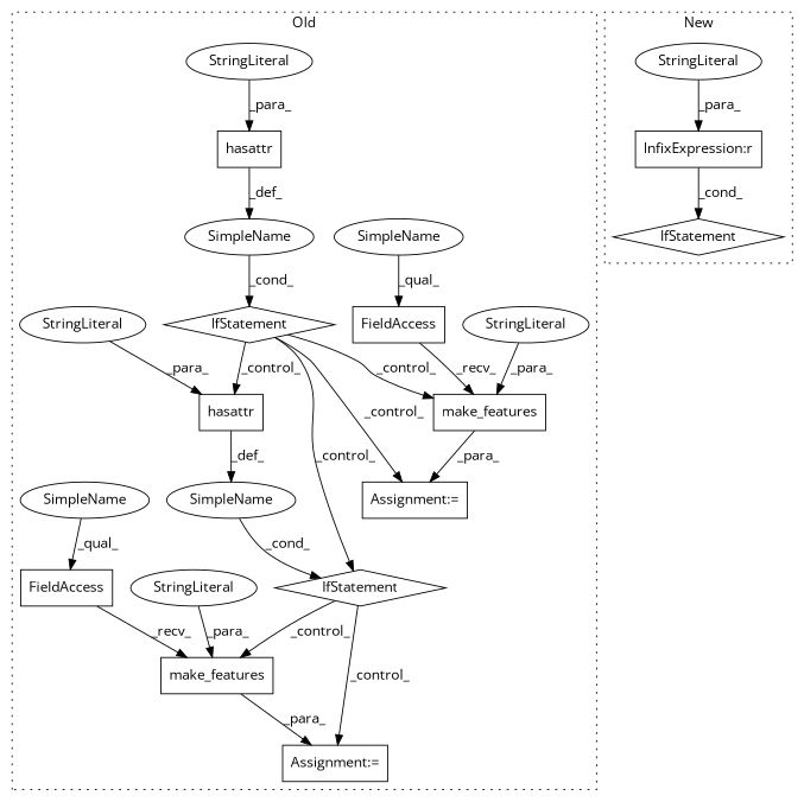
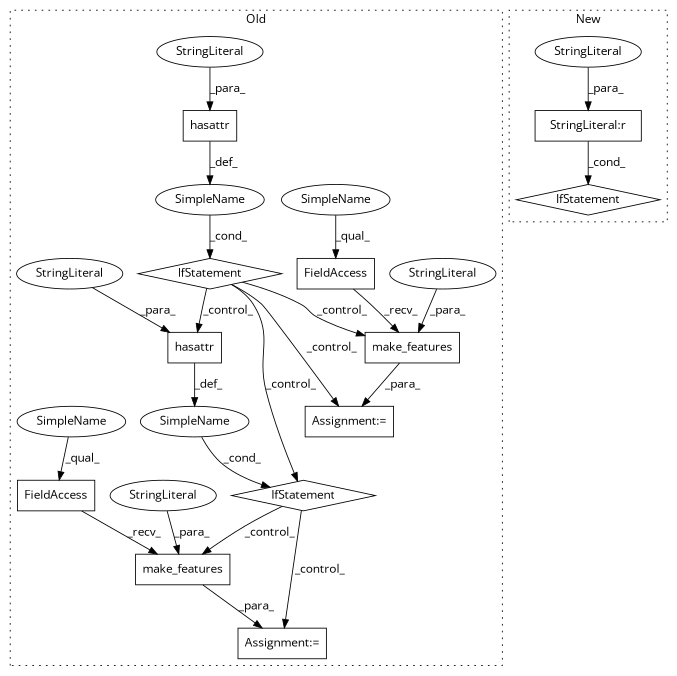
  digraph {
    fontname="Open Sans"
    node [a=45 l="4,2" shape=box fontname="Open Sans"]
    edge [fontname="Open Sans"]
    n1 [a=32 l="14,1" label=make_features s="4793,4822"]
    n2 [a=22 l=7 label=FieldAccess s=4785]
    n3 [l=9 label=StringLiteral s=4813 shape=ellipse]
    n4 [a=7 l=1 label="Assignment:=" s=4784]
    n5 [a=22 l=7 label=FieldAccess s=4917]
    n6 [a=32 l="14,1" label=make_features s="4925,4956"]
    n7 [l=11 label=StringLiteral s=4945 shape=ellipse]
    n8 [a=7 l=1 label="Assignment:=" s=4916]
    n9 [a=42 label=SimpleName shape=ellipse l=""]
    n10 [a=42 label=SimpleName shape=ellipse l=""]
    n11 [a=25 label=IfStatement s="4590,4614" shape=diamond]
    n12 [a=32 l="8,1" label=hasattr s="4875,4900"]
    n13 [a=25 label=IfStatement s="4871,4901" shape=diamond]
    n14 [a=32 l="8,1" label=hasattr s="4594,4613"]
    n15 [l=11 label=StringLiteral s=4889 shape=ellipse]
    n16 [l=5 label=StringLiteral s=4608 shape=ellipse]
    n17 [a=42 l=4 label=SimpleName s=4785 shape=ellipse]
    n18 [a=42 l=4 label=SimpleName s=4917 shape=ellipse]
    n19 [a=25 label=IfStatement s="4535,4563" shape=diamond]
-   n20 [a=27 l=4 label="InfixExpression:r" s=4553]
+   n20 [a=27 l=4 label="StringLiteral:r" s=4553]
    n21 [l=6 label=StringLiteral s=4557 shape=ellipse]
    subgraph cluster_1 {
      label=Old
      style=dotted
      n1
      n2
      n3
      n4
      n5
      n6
      n7
      n8
      n9
      n10
      n11
      n12
      n13
      n14
      n15
      n16
      n17
      n18
    }
    subgraph cluster_2 {
      label=New
      style=dotted
      n19
      n20
      n21
    }
    n1 -> n4 [label=_para_]
    n2 -> n1 [label=_recv_]
    n3 -> n1 [label=_para_]
    n5 -> n6 [label=_recv_]
    n6 -> n8 [label=_para_]
    n7 -> n6 [label=_para_]
    n9 -> n11 [label=_cond_]
    n10 -> n13 [label=_cond_]
    n11 -> n1 [label=_control_]
    n11 -> n4 [label=_control_]
    n11 -> n12 [label=_control_]
    n11 -> n13 [label=_control_]
    n12 -> n10 [label=_def_]
    n13 -> n6 [label=_control_]
    n13 -> n8 [label=_control_]
    n14 -> n9 [label=_def_]
    n15 -> n12 [label=_para_]
    n16 -> n14 [label=_para_]
    n17 -> n2 [label=_qual_]
    n18 -> n5 [label=_qual_]
    n20 -> n19 [label=_cond_]
    n21 -> n20 [label=_para_]
  }
